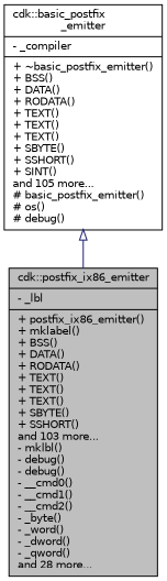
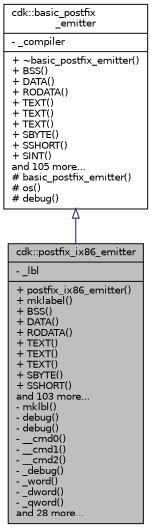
  digraph {
    fontname="DejaVu Sans"
    node [color=black fontname="DejaVu Sans" fontsize=10 shape=record style=filled]
-   n1 [fillcolor=grey75 fontcolor=black height=0.2 label="{cdk::postfix_ix86_emitter\n|- _lbl\l|+ postfix_ix86_emitter()\l+ mklabel()\l+ BSS()\l+ DATA()\l+ RODATA()\l+ TEXT()\l+ TEXT()\l+ TEXT()\l+ SBYTE()\l+ SSHORT()\land 103 more...\l- mklbl()\l- debug()\l- debug()\l- __cmd0()\l- __cmd1()\l- __cmd2()\l- _byte()\l- _word()\l- _dword()\l- _qword()\land 28 more...\l}" width=0.4]
+   n1 [fillcolor=grey75 fontcolor=black height=0.2 label="{cdk::postfix_ix86_emitter\n|- _lbl\l|+ postfix_ix86_emitter()\l+ mklabel()\l+ BSS()\l+ DATA()\l+ RODATA()\l+ TEXT()\l+ TEXT()\l+ TEXT()\l+ SBYTE()\l+ SSHORT()\land 103 more...\l- mklbl()\l- debug()\l- debug()\l- __cmd0()\l- __cmd1()\l- __cmd2()\l- _debug()\l- _word()\l- _dword()\l- _qword()\land 28 more...\l}" width=0.4]
    n2 [fillcolor=white height=0.2 label="{cdk::basic_postfix\l_emitter\n|- _compiler\l|+ ~basic_postfix_emitter()\l+ BSS()\l+ DATA()\l+ RODATA()\l+ TEXT()\l+ TEXT()\l+ TEXT()\l+ SBYTE()\l+ SSHORT()\l+ SINT()\land 105 more...\l# basic_postfix_emitter()\l# os()\l# debug()\l}" width=0.4]
    n2 -> n1 [arrowtail=onormal color=midnightblue dir=back fontname="DejaVu Sans" fontsize=10 labelfontname=Helvetica labelfontsize=10 style=solid]
  }
